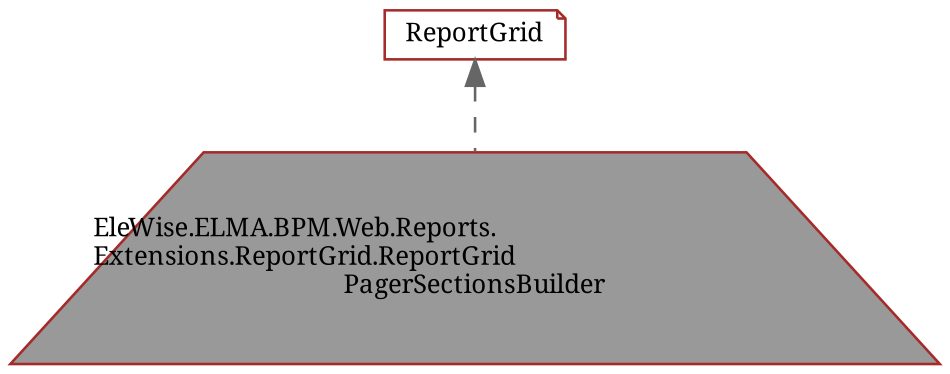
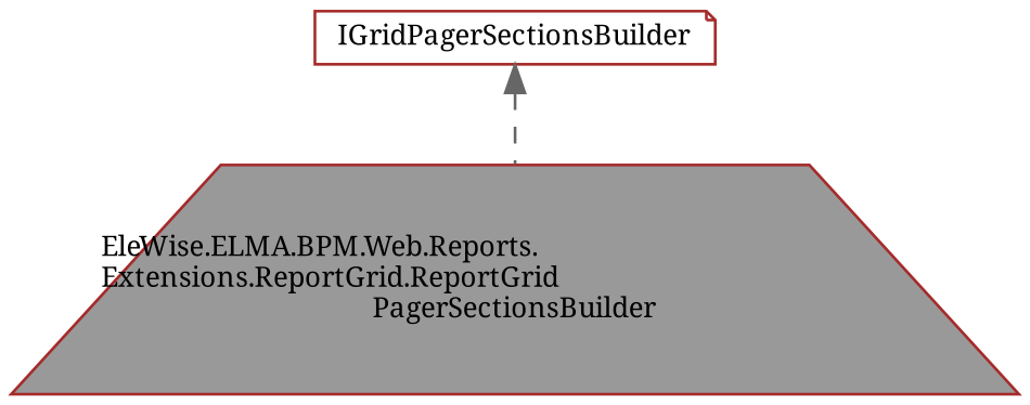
  digraph {
    fontname="Noto Serif"
    node [color=brown fontname="Noto Serif" fontsize=10 style=filled]
    n1 [fillcolor=grey60 fontcolor=black height=0.2 label="EleWise.ELMA.BPM.Web.Reports.\lExtensions.ReportGrid.ReportGrid\lPagerSectionsBuilder" shape=trapezium width=0.4]
-   n2 [fillcolor=white height=0.2 label=ReportGrid shape=note width=0.4]
+   n2 [fillcolor=white height=0.2 label=IGridPagerSectionsBuilder shape=note width=0.4]
    n2 -> n1 [color=gray40 dir=back fontname="Noto Serif" fontsize=10 labelfontname=Helvetica labelfontsize=10 style=dashed]
  }
